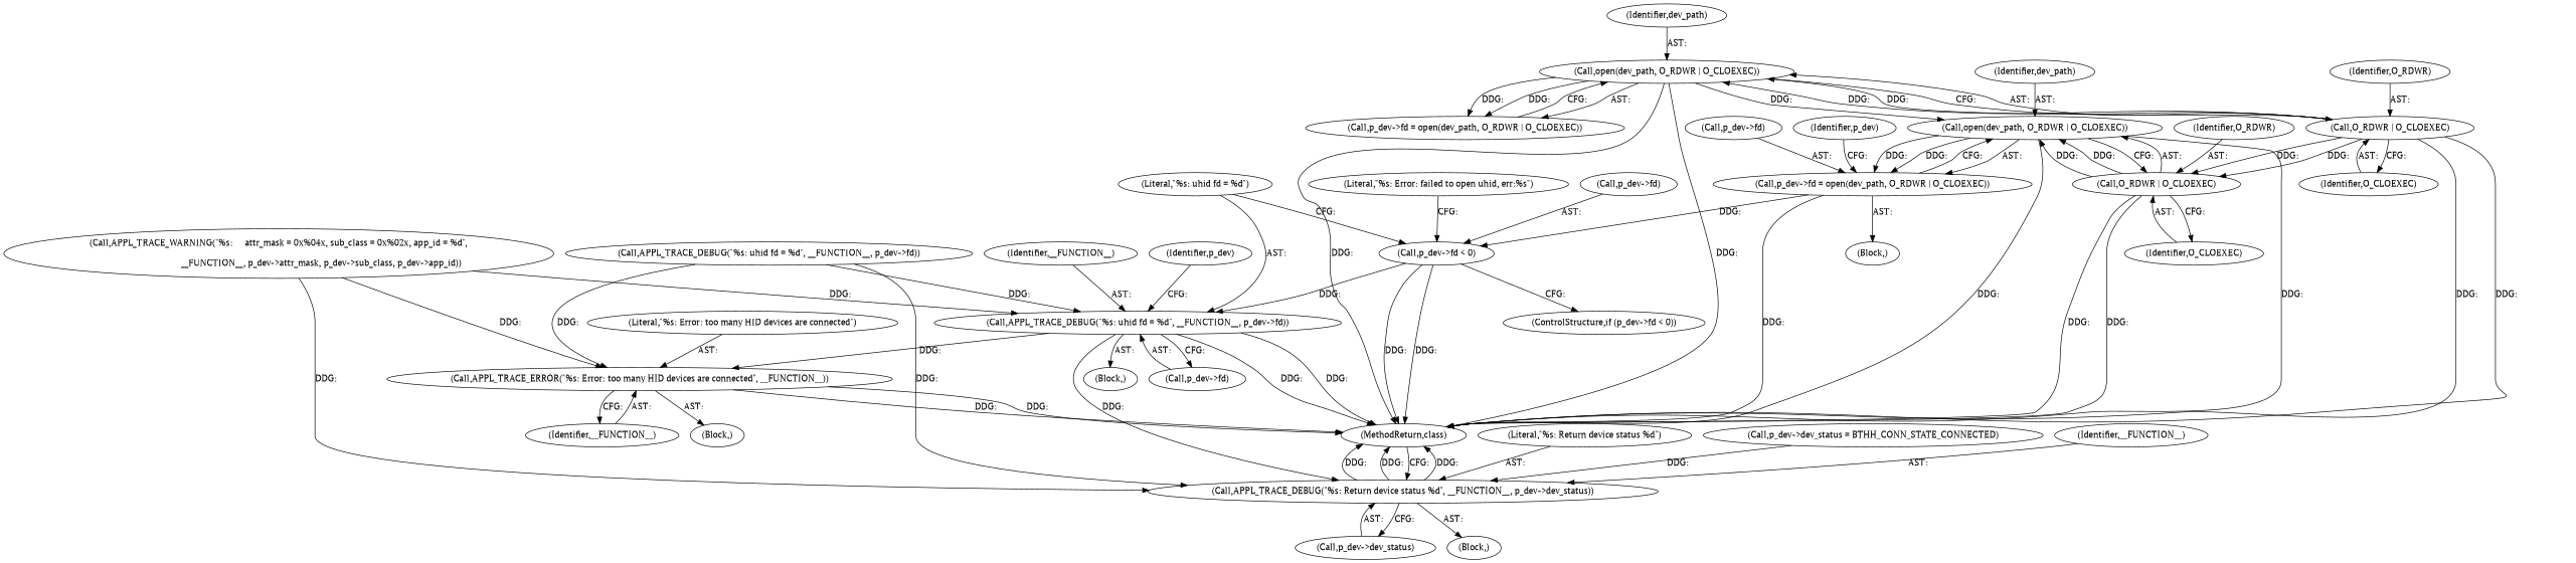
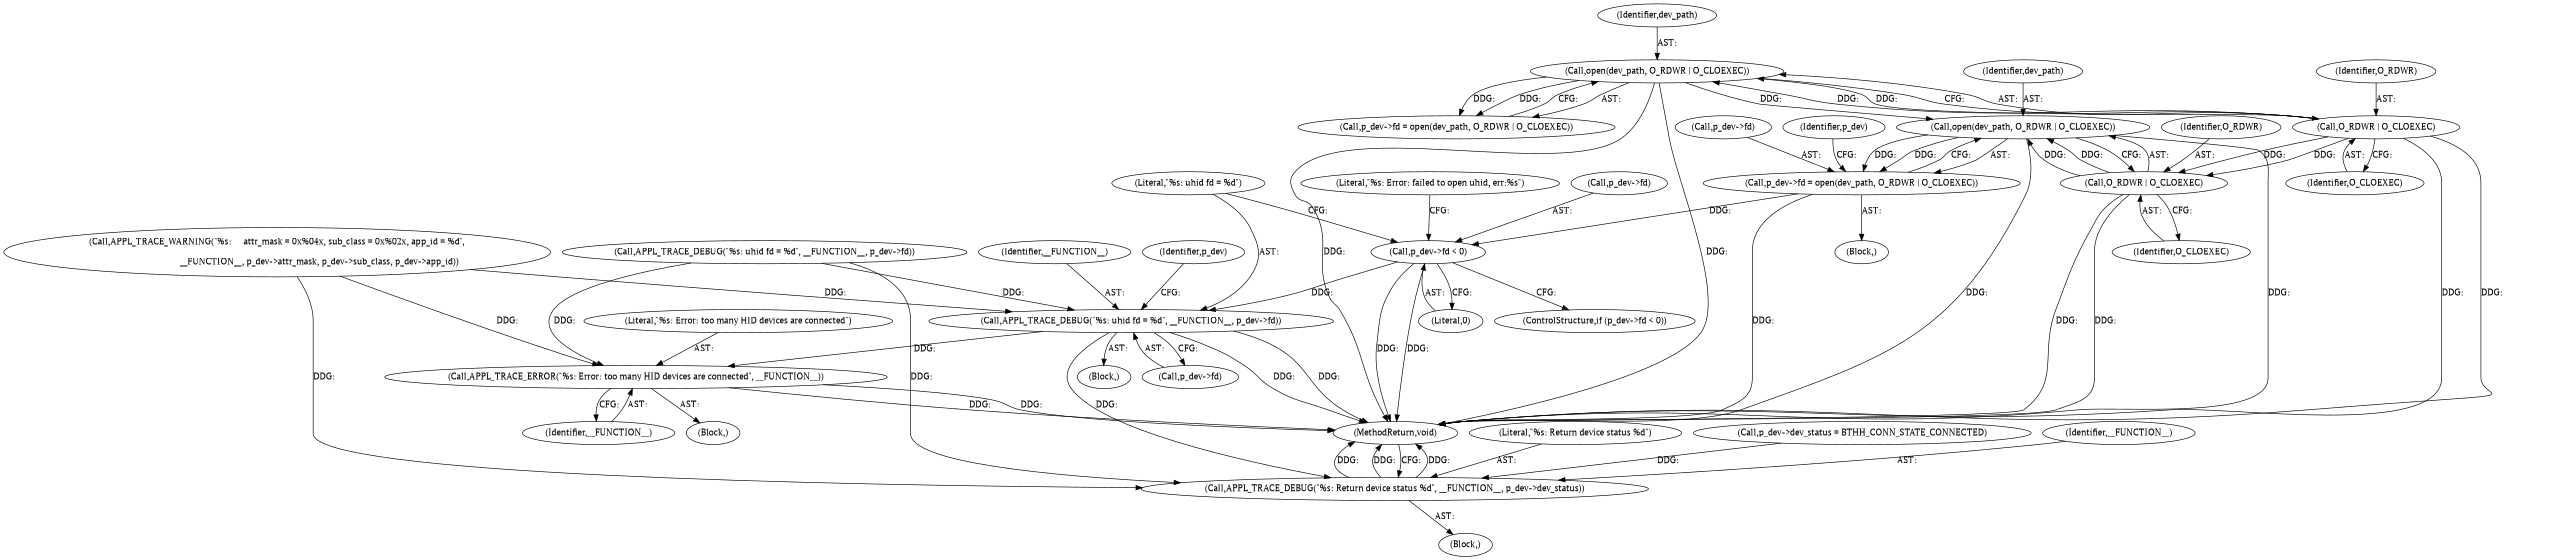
  digraph {
    fontname="PT Serif"
    node [fontname="PT Serif"]
    edge [fontname="PT Serif"]
    n1 [label="(Call,open(dev_path, O_RDWR | O_CLOEXEC))"]
    n2 [label="(Call,O_RDWR | O_CLOEXEC)"]
    n3 [label="(Call,p_dev->fd = open(dev_path, O_RDWR | O_CLOEXEC))"]
-   n4 [label="(MethodReturn,class)"]
+   n4 [label="(MethodReturn,void)"]
    n5 [label="(Identifier,O_CLOEXEC)"]
    n6 [label="(Call,p_dev->fd < 0)"]
    n7 [label="(Block,)"]
    n8 [label="(Call,APPL_TRACE_DEBUG(\"%s: Return device status %d\", __FUNCTION__, p_dev->dev_status))"]
    n9 [label="(Call,open(dev_path, O_RDWR | O_CLOEXEC))"]
    n10 [label="(Call,O_RDWR | O_CLOEXEC)"]
    n11 [label="(Call,p_dev->fd = open(dev_path, O_RDWR | O_CLOEXEC))"]
    n12 [label="(Identifier,O_CLOEXEC)"]
    n13 [label="(Call,APPL_TRACE_DEBUG(\"%s: uhid fd = %d\", __FUNCTION__, p_dev->fd))"]
+   n14 [label="(Literal,0)"]
    n15 [label="(ControlStructure,if (p_dev->fd < 0))"]
    n16 [label="(Call,APPL_TRACE_ERROR(\"%s: Error: too many HID devices are connected\", __FUNCTION__))"]
    n17 [label="(Block,)"]
    n18 [label="(Call,p_dev->fd)"]
    n19 [label="(Block,)"]
    n20 [label="(Identifier,__FUNCTION__)"]
-   n21 [label="(Call,p_dev->dev_status)"]
    n22 [label="(Block,)"]
    n23 [label="(Identifier,O_RDWR)"]
    n24 [label="(Literal,\"%s: uhid fd = %d\")"]
    n25 [label="(Literal,\"%s: Error: too many HID devices are connected\")"]
    n26 [label="(Identifier,dev_path)"]
    n27 [label="(Call,p_dev->fd)"]
    n28 [label="(Literal,\"%s: Return device status %d\")"]
    n29 [label="(Identifier,p_dev)"]
    n30 [label="(Identifier,dev_path)"]
    n31 [label="(Call,p_dev->dev_status = BTHH_CONN_STATE_CONNECTED)"]
    n32 [label="(Identifier,__FUNCTION__)"]
    n33 [label="(Call,APPL_TRACE_WARNING(\"%s:     attr_mask = 0x%04x, sub_class = 0x%02x, app_id = %d\",\n\n                                   __FUNCTION__, p_dev->attr_mask, p_dev->sub_class, p_dev->app_id))"]
    n34 [label="(Identifier,__FUNCTION__)"]
    n35 [label="(Call,APPL_TRACE_DEBUG(\"%s: uhid fd = %d\", __FUNCTION__, p_dev->fd))"]
    n36 [label="(Literal,\"%s: Error: failed to open uhid, err:%s\")"]
    n37 [label="(Call,p_dev->fd)"]
    n38 [label="(Identifier,p_dev)"]
    n39 [label="(Identifier,O_RDWR)"]
    n1 -> n2 [label="CFG: "]
    n1 -> n3 [label="AST: "]
    n1 -> n3 [label="DDG: "]
    n1 -> n3 [label="DDG: "]
    n1 -> n4 [label="DDG: "]
    n1 -> n4 [label="DDG: "]
    n2 -> n1 [label="AST: "]
    n2 -> n1 [label="DDG: "]
    n2 -> n1 [label="DDG: "]
    n2 -> n4 [label="DDG: "]
    n2 -> n4 [label="DDG: "]
    n2 -> n5 [label="CFG: "]
    n3 -> n1 [label="CFG: "]
    n3 -> n4 [label="DDG: "]
    n3 -> n6 [label="DDG: "]
    n3 -> n7 [label="AST: "]
    n4 -> n8 [label="CFG: "]
    n5 -> n2 [label="AST: "]
    n6 -> n4 [label="DDG: "]
    n6 -> n4 [label="DDG: "]
    n6 -> n13 [label="DDG: "]
+   n6 -> n14 [label="CFG: "]
    n6 -> n15 [label="CFG: "]
    n8 -> n4 [label="DDG: "]
    n8 -> n4 [label="DDG: "]
    n8 -> n4 [label="DDG: "]
-   n8 -> n21 [label="CFG: "]
    n8 -> n22 [label="AST: "]
    n9 -> n1 [label="DDG: "]
    n9 -> n4 [label="DDG: "]
    n9 -> n4 [label="DDG: "]
    n9 -> n10 [label="CFG: "]
    n9 -> n11 [label="AST: "]
    n9 -> n11 [label="DDG: "]
    n9 -> n11 [label="DDG: "]
    n10 -> n2 [label="DDG: "]
    n10 -> n2 [label="DDG: "]
    n10 -> n4 [label="DDG: "]
    n10 -> n4 [label="DDG: "]
    n10 -> n9 [label="AST: "]
    n10 -> n9 [label="DDG: "]
    n10 -> n9 [label="DDG: "]
    n10 -> n12 [label="CFG: "]
    n11 -> n9 [label="CFG: "]
    n12 -> n10 [label="AST: "]
    n13 -> n4 [label="DDG: "]
    n13 -> n4 [label="DDG: "]
    n13 -> n8 [label="DDG: "]
    n13 -> n16 [label="DDG: "]
    n13 -> n17 [label="AST: "]
    n13 -> n18 [label="CFG: "]
+   n14 -> n6 [label="AST: "]
    n16 -> n4 [label="DDG: "]
    n16 -> n4 [label="DDG: "]
    n16 -> n19 [label="AST: "]
    n16 -> n20 [label="CFG: "]
    n18 -> n13 [label="AST: "]
    n20 -> n16 [label="AST: "]
-   n21 -> n8 [label="AST: "]
    n23 -> n2 [label="AST: "]
    n24 -> n6 [label="CFG: "]
    n24 -> n13 [label="AST: "]
    n25 -> n16 [label="AST: "]
    n26 -> n9 [label="AST: "]
    n27 -> n3 [label="AST: "]
    n28 -> n8 [label="AST: "]
    n29 -> n3 [label="CFG: "]
    n30 -> n1 [label="AST: "]
    n31 -> n8 [label="DDG: "]
    n32 -> n8 [label="AST: "]
    n33 -> n8 [label="DDG: "]
    n33 -> n13 [label="DDG: "]
    n33 -> n16 [label="DDG: "]
    n34 -> n13 [label="AST: "]
    n35 -> n8 [label="DDG: "]
    n35 -> n13 [label="DDG: "]
    n35 -> n16 [label="DDG: "]
    n36 -> n6 [label="CFG: "]
    n37 -> n6 [label="AST: "]
    n38 -> n13 [label="CFG: "]
    n39 -> n10 [label="AST: "]
  }
